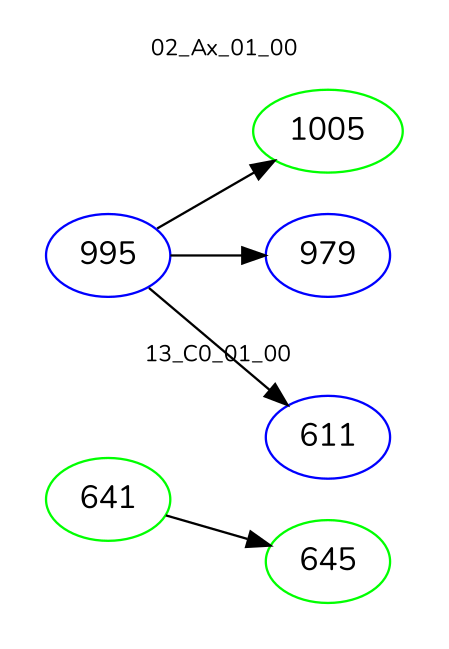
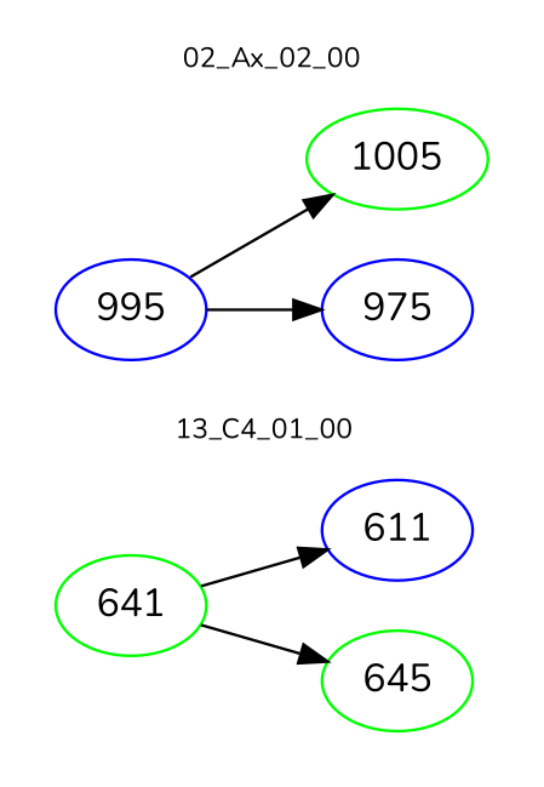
  digraph {
    fontname=Nunito
    rankdir=LR
    node [color=blue fontname=Nunito]
    edge [color=black fontname=Nunito]
    n1 [label=995]
-   n2 [label=979]
+   n2 [label=975]
    n3 [color=green label=1005]
    n4 [color=green label=641]
    n5 [color=green label=645]
    n6 [label=611]
    subgraph cluster_1 {
      color=white
      fontsize=10
-     label="02_Ax_01_00"
+     label="02_Ax_02_00"
      n1
      n2
      n3
    }
    subgraph cluster_2 {
      color=white
      fontsize=10
-     label="13_C0_01_00"
+     label="13_C4_01_00"
      n4
      n5
      n6
    }
    n1 -> n2
    n1 -> n3
    n4 -> n5
-   n1 -> n6
+   n4 -> n6
  }
